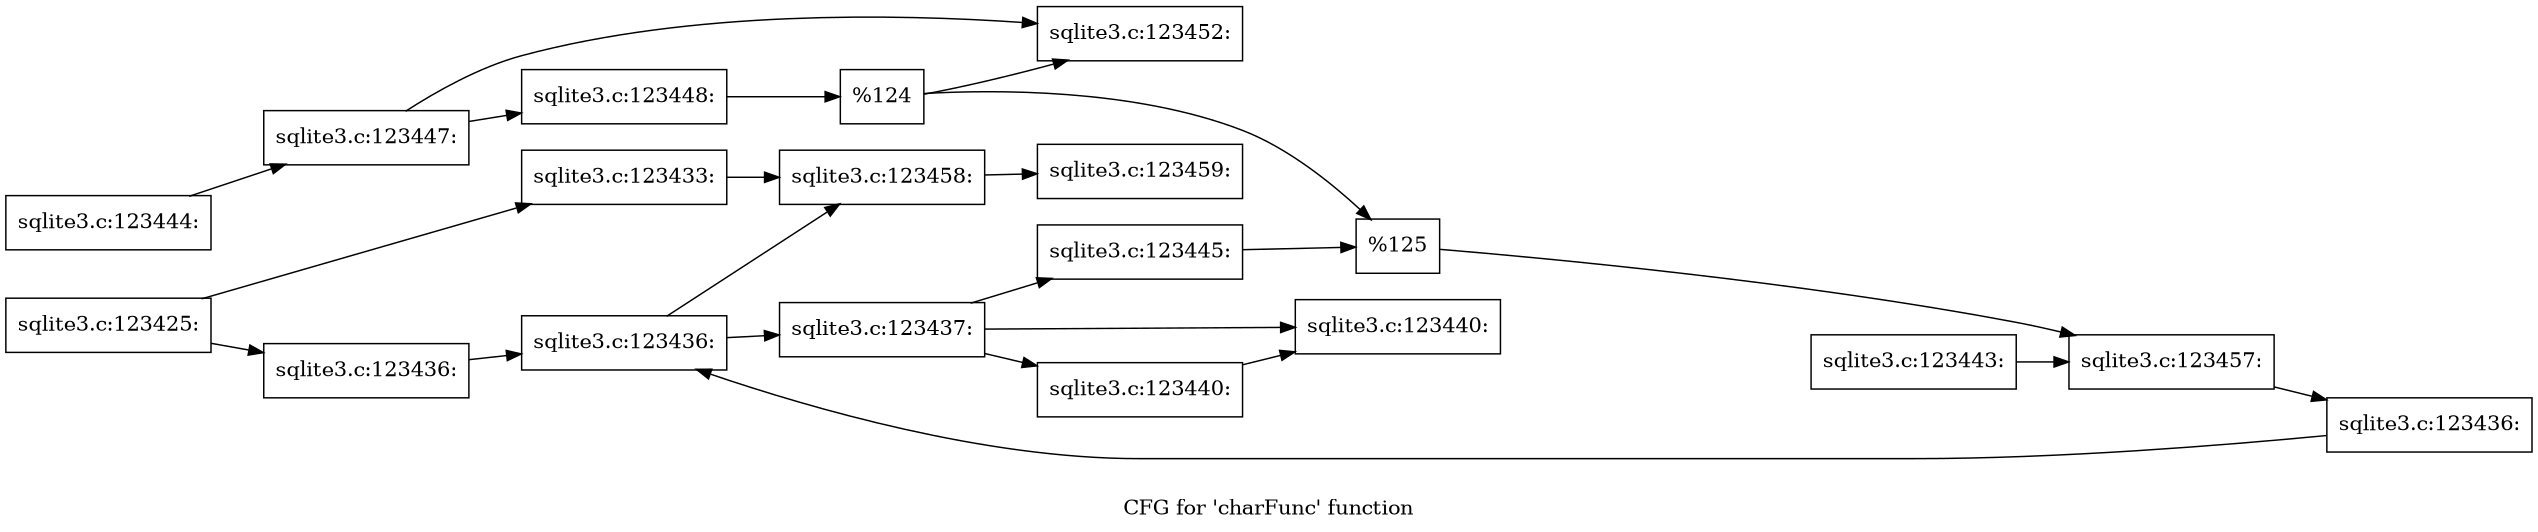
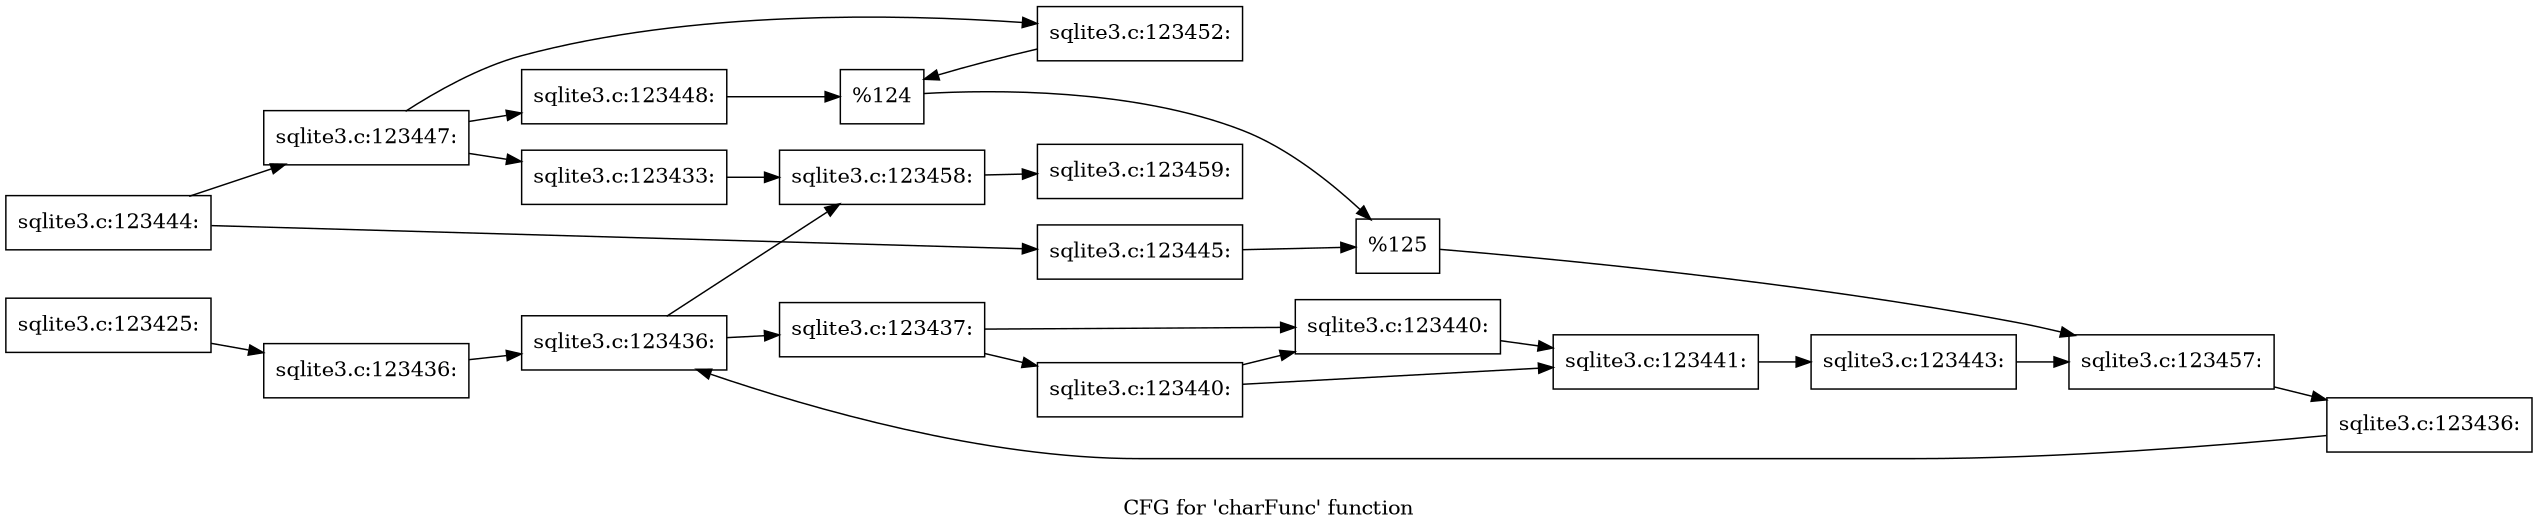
  digraph {
    label="CFG for 'charFunc' function"
    rankdir=LR
    node [shape=record]
    n1 [label="{sqlite3.c:123425:}"]
    n2 [label="{sqlite3.c:123433:}"]
    n3 [label="{sqlite3.c:123436:}"]
    n4 [label="{sqlite3.c:123458:}"]
    n5 [label="{sqlite3.c:123436:}"]
    n6 [label="{sqlite3.c:123459:}"]
    n7 [label="{sqlite3.c:123437:}"]
    n8 [label="{sqlite3.c:123440:}"]
    n9 [label="{sqlite3.c:123440:}"]
+   n10 [label="{sqlite3.c:123441:}"]
    n11 [label="{sqlite3.c:123443:}"]
    n12 [label="{sqlite3.c:123457:}"]
    n13 [label="{sqlite3.c:123444:}"]
    n14 [label="{sqlite3.c:123445:}"]
    n15 [label="{sqlite3.c:123447:}"]
    n16 [label="{sqlite3.c:123436:}"]
    n17 [label="{%125}"]
    n18 [label="{sqlite3.c:123448:}"]
    n19 [label="{sqlite3.c:123452:}"]
    n20 [label="{%124}"]
-   n1 -> n2
+   n15 -> n2
    n1 -> n3
    n2 -> n4
    n3 -> n5
    n4 -> n6
    n5 -> n4
    n5 -> n7
    n7 -> n8
    n7 -> n9
+   n8 -> n10
    n9 -> n8
+   n9 -> n10
+   n10 -> n11
    n11 -> n12
    n12 -> n16
-   n7 -> n14
+   n13 -> n14
    n13 -> n15
    n14 -> n17
    n15 -> n18
    n15 -> n19
    n16 -> n5
    n17 -> n12
    n18 -> n20
-   n20 -> n19
+   n19 -> n20
    n20 -> n17
  }
